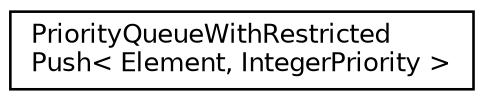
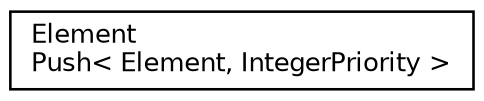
  digraph {
    rankdir=TB
-   n1 [color=black fillcolor=white fontname=Helvetica fontsize=10 height=0.2 label="PriorityQueueWithRestricted\lPush\< Element, IntegerPriority \>" shape=record style=filled width=0.4]
+   n1 [color=black fillcolor=white fontname=Helvetica fontsize=10 height=0.2 label="Element\lPush\< Element, IntegerPriority \>" shape=record style=filled width=0.4]
  }
